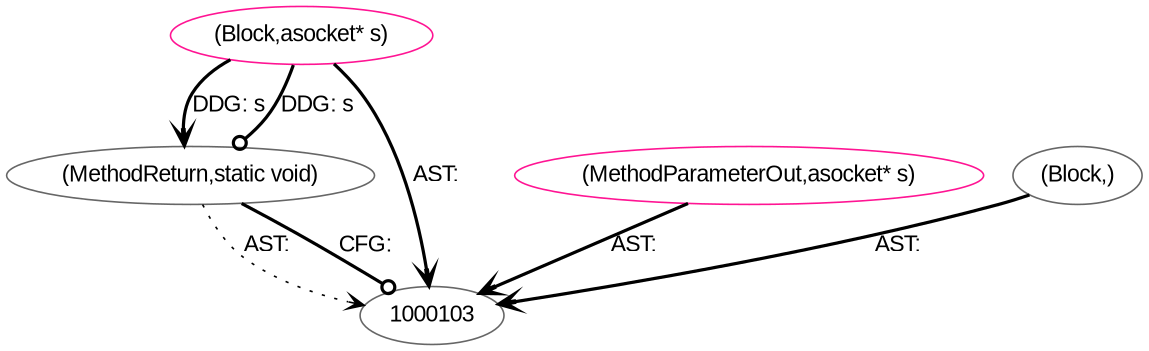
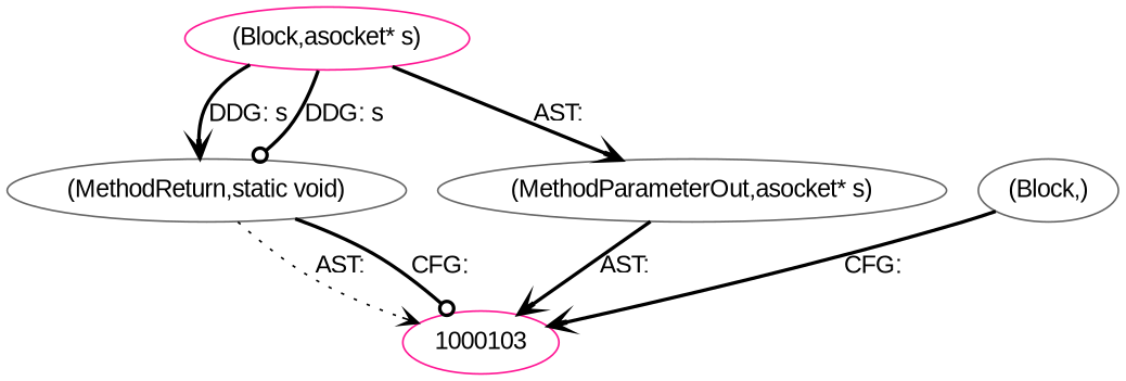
  digraph {
    fontname="Liberation Sans"
    node [color=gray40 fontname="Liberation Sans"]
    edge [arrowhead=vee fontname="Liberation Sans" style=bold]
    n1 [label="(MethodReturn,static void)"]
-   1000103
+   1000103 [color=deeppink]
    n3 [color=deeppink label="(Block,asocket* s)"]
-   n4 [color=deeppink label="(MethodParameterOut,asocket* s)"]
+   n4 [label="(MethodParameterOut,asocket* s)"]
    n5 [label="(Block,)"]
    n1 -> 1000103 [label="AST: " style=dotted]
    n1 -> 1000103 [arrowhead=odot label="CFG: "]
    n3 -> n1 [label="DDG: s"]
    n3 -> n1 [arrowhead=odot label="DDG: s"]
-   n3 -> 1000103 [label="AST: "]
+   n3 -> n4 [label="AST: "]
    n4 -> 1000103 [label="AST: "]
-   n5 -> 1000103 [label="AST: "]
+   n5 -> 1000103 [label="CFG: "]
  }
